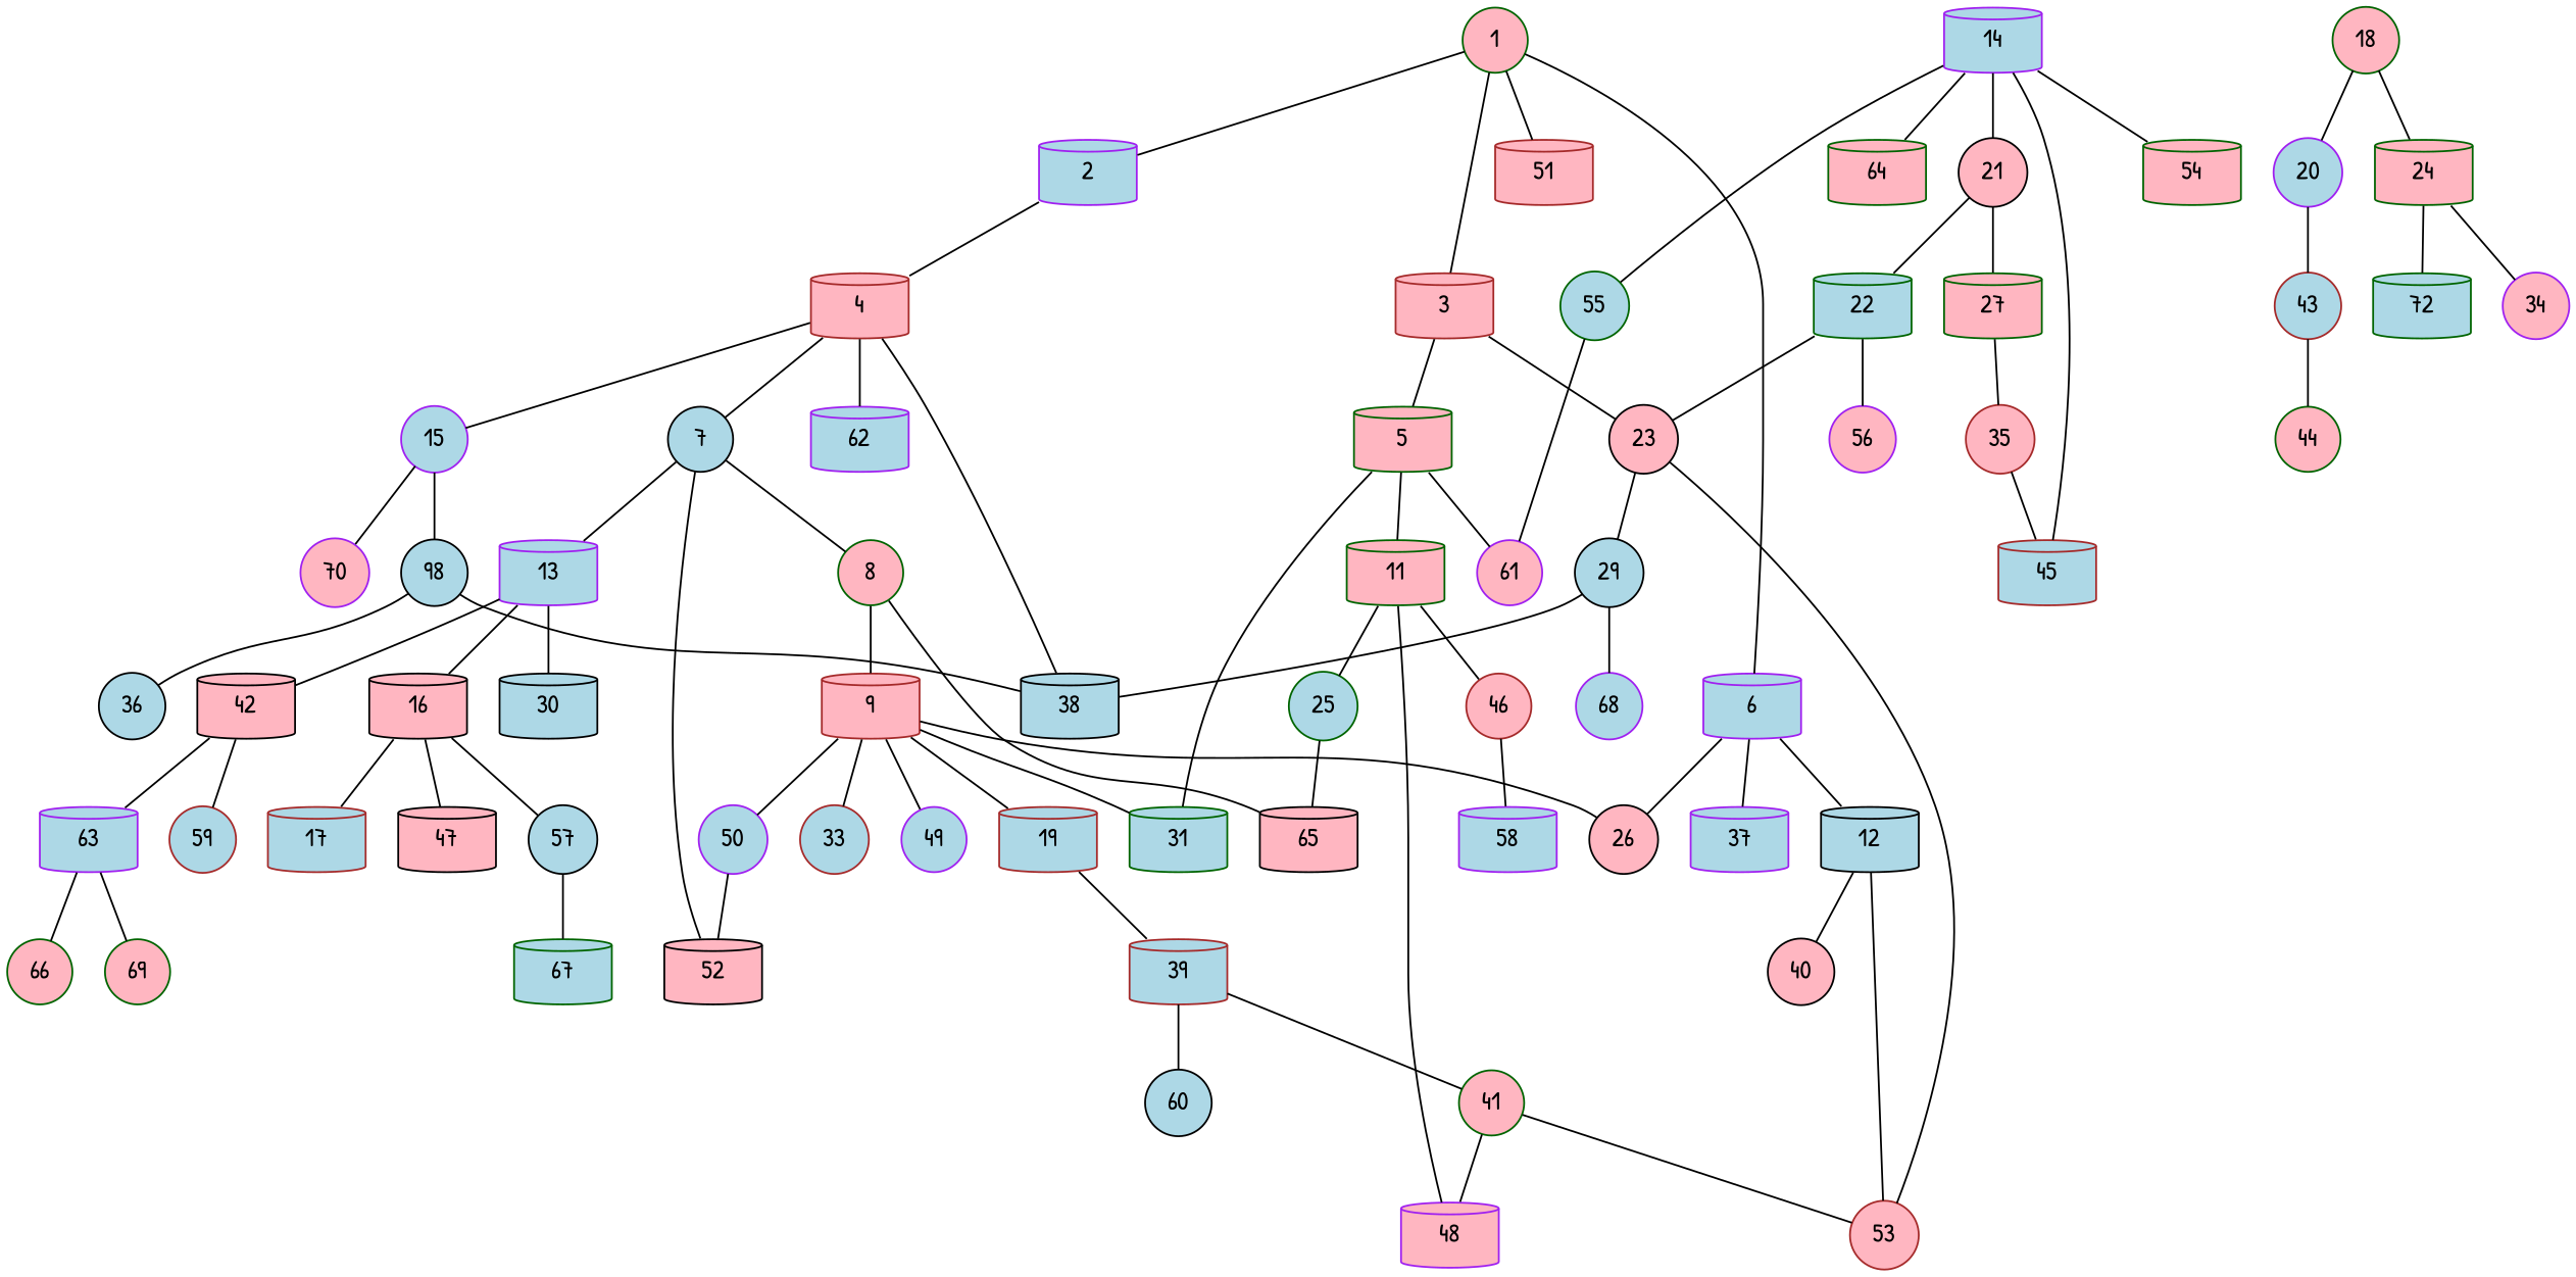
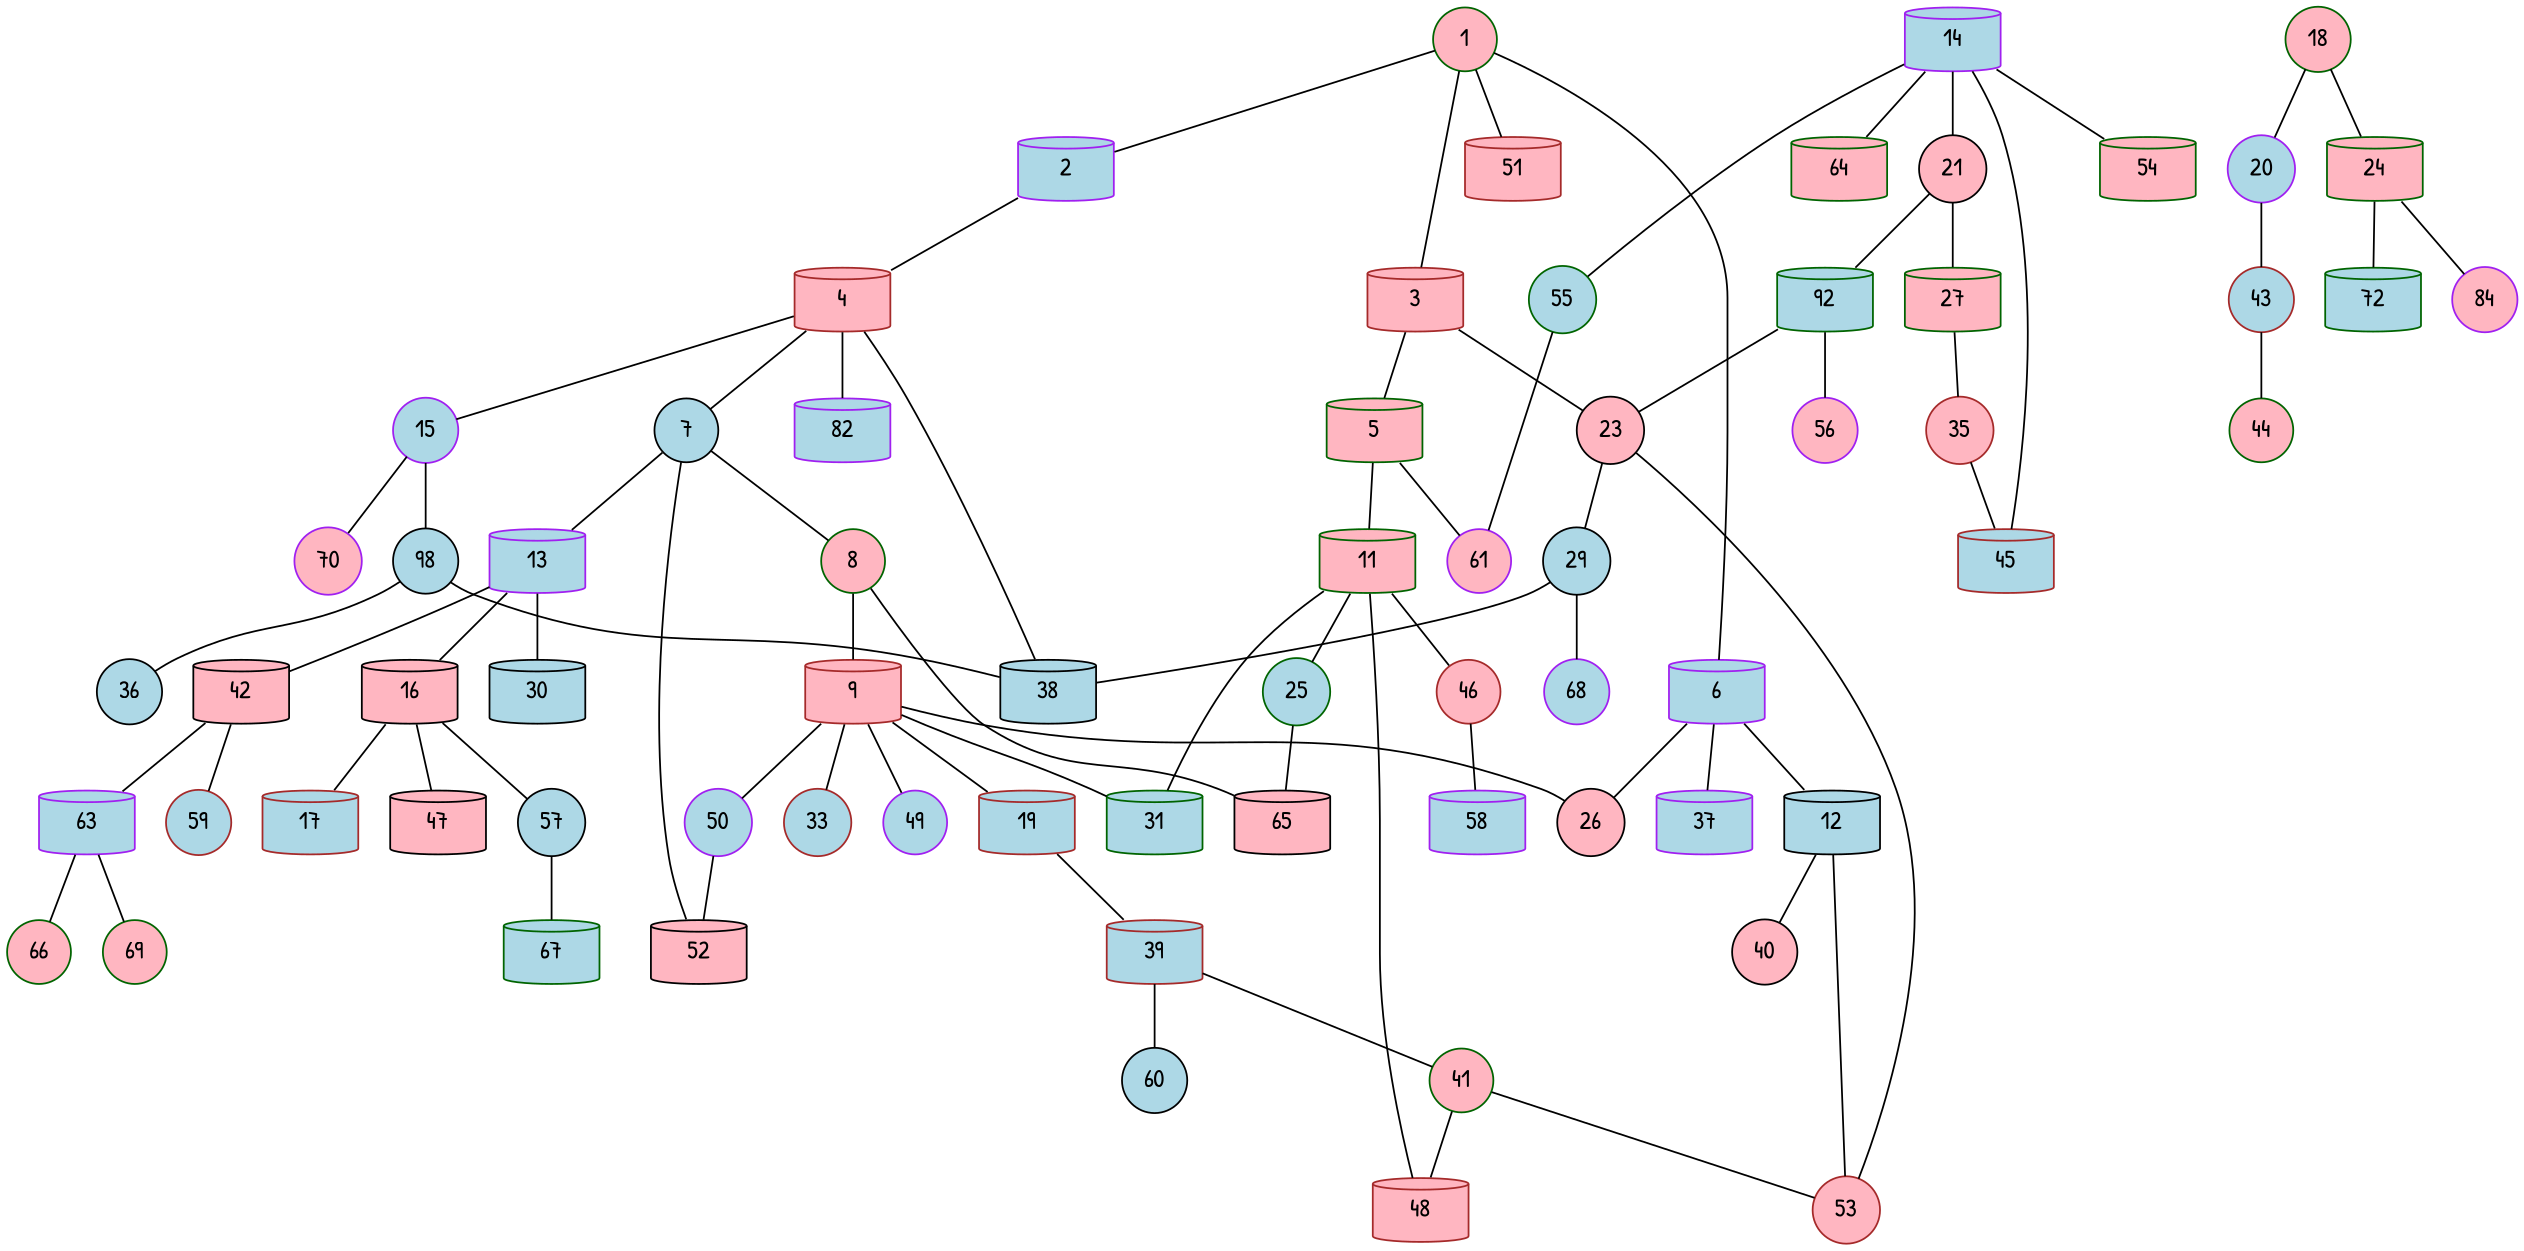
  graph {
    fontname="Patrick Hand"
    node [color=darkgreen fillcolor=lightblue fontname="Patrick Hand" shape=cylinder style=filled]
    edge [fontname="Patrick Hand"]
    1 [fillcolor=lightpink shape=circle]
    2 [color=purple]
    3 [color=brown fillcolor=lightpink]
    6 [color=purple]
    51 [color=brown fillcolor=lightpink]
    4 [color=brown fillcolor=lightpink]
    5 [fillcolor=lightpink]
    23 [color=black fillcolor=lightpink shape=circle]
    12 [color=black]
    26 [color=black fillcolor=lightpink shape=circle]
    37 [color=purple]
    7 [color=black shape=circle]
    15 [color=purple shape=circle]
    38 [color=black]
-   62 [color=purple]
+   62 [color=purple label=82]
    11 [fillcolor=lightpink]
    31
    61 [color=purple fillcolor=lightpink shape=circle]
    53 [color=brown fillcolor=lightpink shape=circle]
    29 [color=black shape=circle]
    40 [color=black fillcolor=lightpink shape=circle]
    8 [fillcolor=lightpink shape=circle]
    13 [color=purple]
    52 [color=black fillcolor=lightpink]
    n25 [color=black label=98 shape=circle]
    70 [color=purple fillcolor=lightpink shape=circle]
    25 [shape=circle]
    46 [color=brown fillcolor=lightpink shape=circle]
-   48 [color=purple fillcolor=lightpink]
+   48 [color=brown fillcolor=lightpink]
    68 [color=purple shape=circle]
    9 [color=brown fillcolor=lightpink]
    65 [color=black fillcolor=lightpink]
    16 [color=black fillcolor=lightpink]
    30 [color=black]
    42 [color=black fillcolor=lightpink]
    18 [fillcolor=lightpink shape=circle]
    20 [color=purple shape=circle]
    24 [fillcolor=lightpink]
    50 [color=purple shape=circle]
    36 [color=black shape=circle]
    58 [color=purple]
    19 [color=brown]
    33 [color=brown shape=circle]
    49 [color=purple shape=circle]
    14 [color=purple]
    21 [color=black fillcolor=lightpink shape=circle]
    45 [color=brown]
    54 [fillcolor=lightpink]
    55 [shape=circle]
    64 [fillcolor=lightpink]
    17 [color=brown]
    47 [color=black fillcolor=lightpink]
    57 [color=black shape=circle]
    59 [color=brown shape=circle]
    63 [color=purple]
    43 [color=brown shape=circle]
    n57 [label=72]
-   34 [color=purple fillcolor=lightpink shape=circle]
+   34 [color=purple fillcolor=lightpink shape=circle label=84]
    39 [color=brown]
    41 [fillcolor=lightpink shape=circle]
    60 [color=black shape=circle]
-   22
+   22 [label=92]
    27 [fillcolor=lightpink]
    67
    66 [fillcolor=lightpink shape=circle]
    69 [fillcolor=lightpink shape=circle]
    56 [color=purple fillcolor=lightpink shape=circle]
    35 [color=brown fillcolor=lightpink shape=circle]
    44 [fillcolor=lightpink shape=circle]
    1 -- 2
    1 -- 3
    1 -- 6
    1 -- 51
    2 -- 4
    3 -- 5
    3 -- 23
    6 -- 12
    6 -- 26
    6 -- 37
    4 -- 7
    4 -- 15
    4 -- 38
    4 -- 62
    5 -- 11
-   5 -- 31
+   11 -- 31
    5 -- 61
    23 -- 53
    23 -- 29
    12 -- 53
    12 -- 40
    7 -- 8
    7 -- 13
    7 -- 52
    15 -- n25
    15 -- 70
    11 -- 25
    11 -- 46
    11 -- 48
    29 -- 38
    29 -- 68
    8 -- 9
    8 -- 65
    13 -- 16
    13 -- 30
    13 -- 42
    n25 -- 38
    n25 -- 36
    25 -- 65
    46 -- 58
    9 -- 26
    9 -- 31
    9 -- 50
    9 -- 19
    9 -- 33
    9 -- 49
    16 -- 17
    16 -- 47
    16 -- 57
    42 -- 59
    42 -- 63
    18 -- 20
    18 -- 24
    20 -- 43
    24 -- n57
    24 -- 34
    50 -- 52
    19 -- 39
    14 -- 21
    14 -- 45
    14 -- 54
    14 -- 55
    14 -- 64
    21 -- 22
    21 -- 27
    55 -- 61
    57 -- 67
    63 -- 66
    63 -- 69
    43 -- 44
    39 -- 41
    39 -- 60
    41 -- 53
    41 -- 48
    22 -- 23
    22 -- 56
    27 -- 35
    35 -- 45
  }
